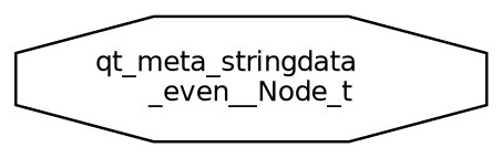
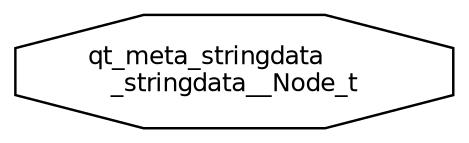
  digraph {
    rankdir=TB
-   n1 [color=black fillcolor=white fontname=Helvetica fontsize=10 height=0.2 label="qt_meta_stringdata\l_even__Node_t" shape=octagon style=filled width=0.4]
+   n1 [color=black fillcolor=white fontname=Helvetica fontsize=10 height=0.2 label="qt_meta_stringdata\l_stringdata__Node_t" shape=octagon style=filled width=0.4]
  }
